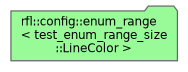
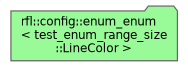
  digraph {
    rankdir=LR
-   n1 [color=grey40 fillcolor=palegreen fontname=Helvetica fontsize=10 height=0.2 label="rfl::config::enum_range\l\< test_enum_range_size\l::LineColor \>" shape=folder style=filled width=0.4]
+   n1 [color=grey40 fillcolor=palegreen fontname=Helvetica fontsize=10 height=0.2 label="rfl::config::enum_enum\l\< test_enum_range_size\l::LineColor \>" shape=folder style=filled width=0.4]
  }
